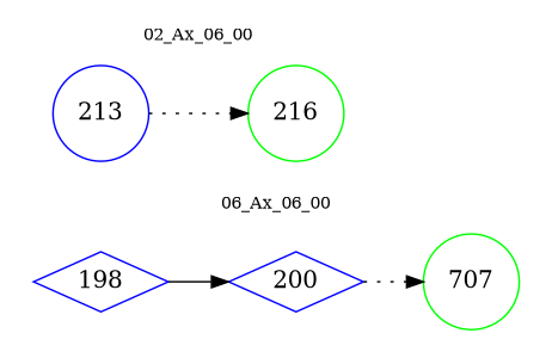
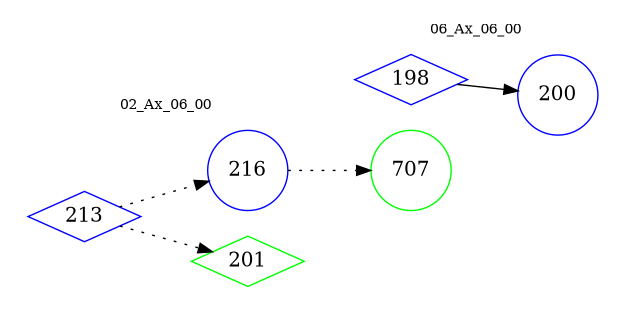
  digraph {
    rankdir=LR
    node [color=blue shape=circle]
    edge [color=black style=dotted]
-   n1 [label=200 shape=diamond]
+   n1 [label=200]
    n2 [label=198 shape=diamond]
    n3 [color=green label=707]
-   n4 [label=213]
-   n6 [color=green label=216]
+   n4 [label=213 shape=diamond]
+   n5 [color=green label=201 shape=diamond]
+   n6 [label=216]
    subgraph cluster_1 {
      color=white
      fontsize=10
      label="06_Ax_06_00"
      n1
      n2
      n3
    }
    subgraph cluster_2 {
      color=white
      fontsize=10
      label="02_Ax_06_00"
      n4
+     n5
      n6
    }
-   n1 -> n3
+   n6 -> n3
    n2 -> n1 [style=solid]
+   n4 -> n5
    n4 -> n6
  }
